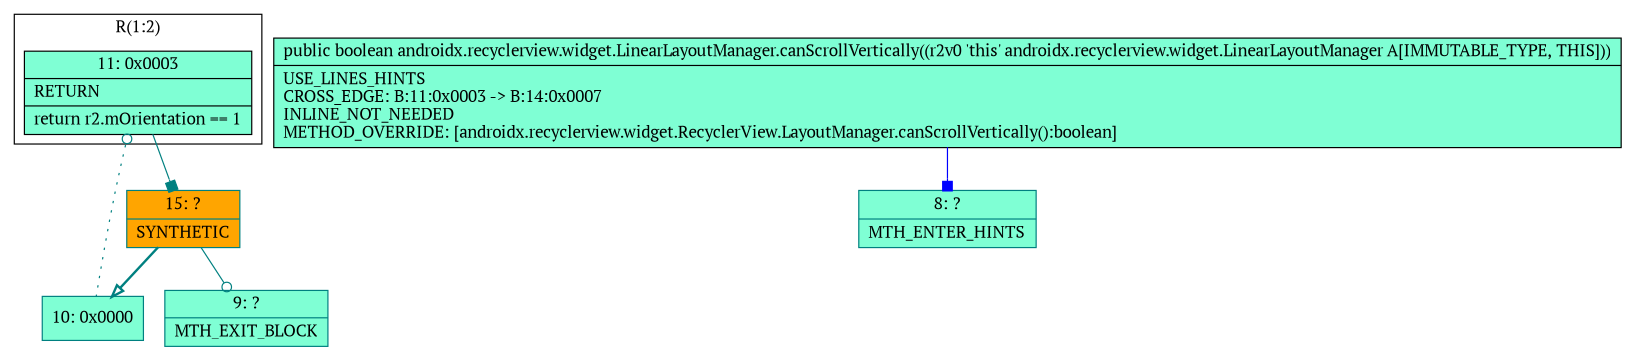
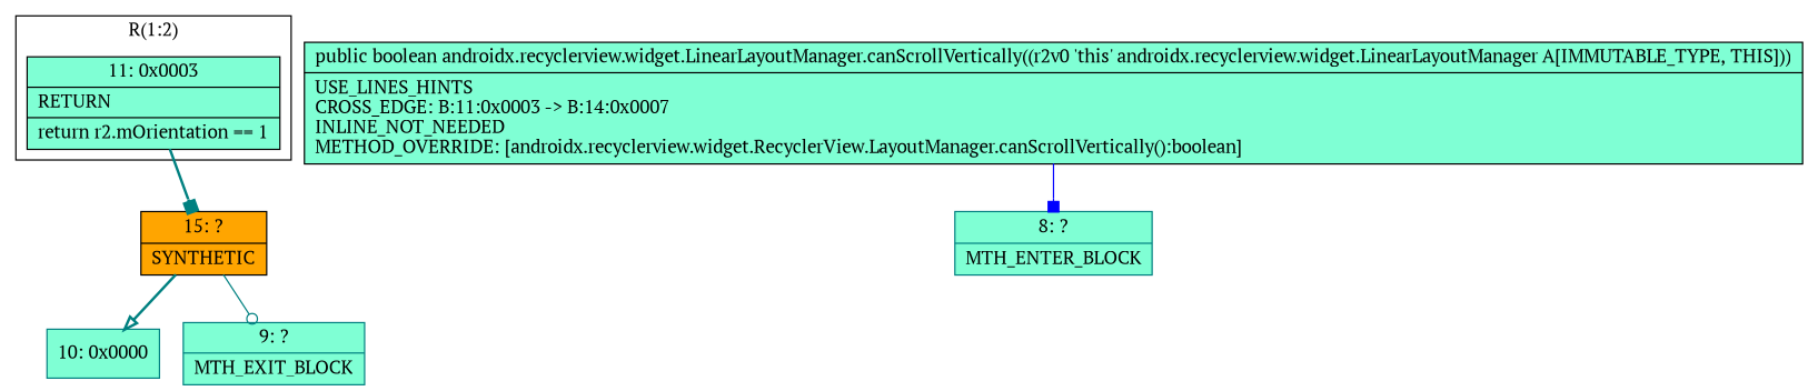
  digraph {
    fontname="PT Serif"
    node [color=teal fillcolor=aquamarine fontname="PT Serif" shape=record style=filled]
    edge [arrowhead=box color=teal fontname="PT Serif" style=bold]
    n1 [color=black label="{11\:\ 0x0003|RETURN\l|return r2.mOrientation == 1\l}"]
-   n2 [fillcolor=orange label="{15\:\ ?|SYNTHETIC\l}"]
+   n2 [color=black fillcolor=orange label="{15\:\ ?|SYNTHETIC\l}"]
    n3 [label="{10\:\ 0x0000}"]
    n4 [label="{9\:\ ?|MTH_EXIT_BLOCK\l}"]
-   n5 [label="{8\:\ ?|MTH_ENTER_HINTS\l}"]
+   n5 [label="{8\:\ ?|MTH_ENTER_BLOCK\l}"]
    n6 [color=black label="{public boolean androidx.recyclerview.widget.LinearLayoutManager.canScrollVertically((r2v0 'this' androidx.recyclerview.widget.LinearLayoutManager A[IMMUTABLE_TYPE, THIS]))  | USE_LINES_HINTS\lCROSS_EDGE: B:11:0x0003 \-\> B:14:0x0007\lINLINE_NOT_NEEDED\lMETHOD_OVERRIDE: [androidx.recyclerview.widget.RecyclerView.LayoutManager.canScrollVertically():boolean]\l}"]
    subgraph cluster_1 {
      label="R(1:2)"
      n1
    }
-   n1 -> n2 [style=solid]
+   n1 -> n2
    n2 -> n3 [arrowhead=onormal]
    n2 -> n4 [arrowhead=odot style=solid]
-   n3 -> n1 [arrowhead=odot style=dotted]
    n6 -> n5 [color=blue style=solid]
  }
